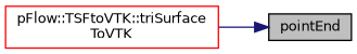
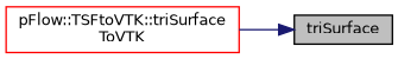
  digraph {
    rankdir=RL
    node [fontname=Helvetica fontsize=10 shape=record style=filled]
-   n1 [color=black fillcolor=grey75 fontcolor=black height=0.2 label=pointEnd width=0.4]
+   n1 [color=black fillcolor=grey75 fontcolor=black height=0.2 label=triSurface width=0.4]
    n2 [color=red fillcolor=white height=0.2 label="pFlow::TSFtoVTK::triSurface\lToVTK" width=0.4]
    n1 -> n2 [color=midnightblue dir=back fontname=Helvetica fontsize=10 labelfontname=Helvetica labelfontsize=10 style=solid]
  }
